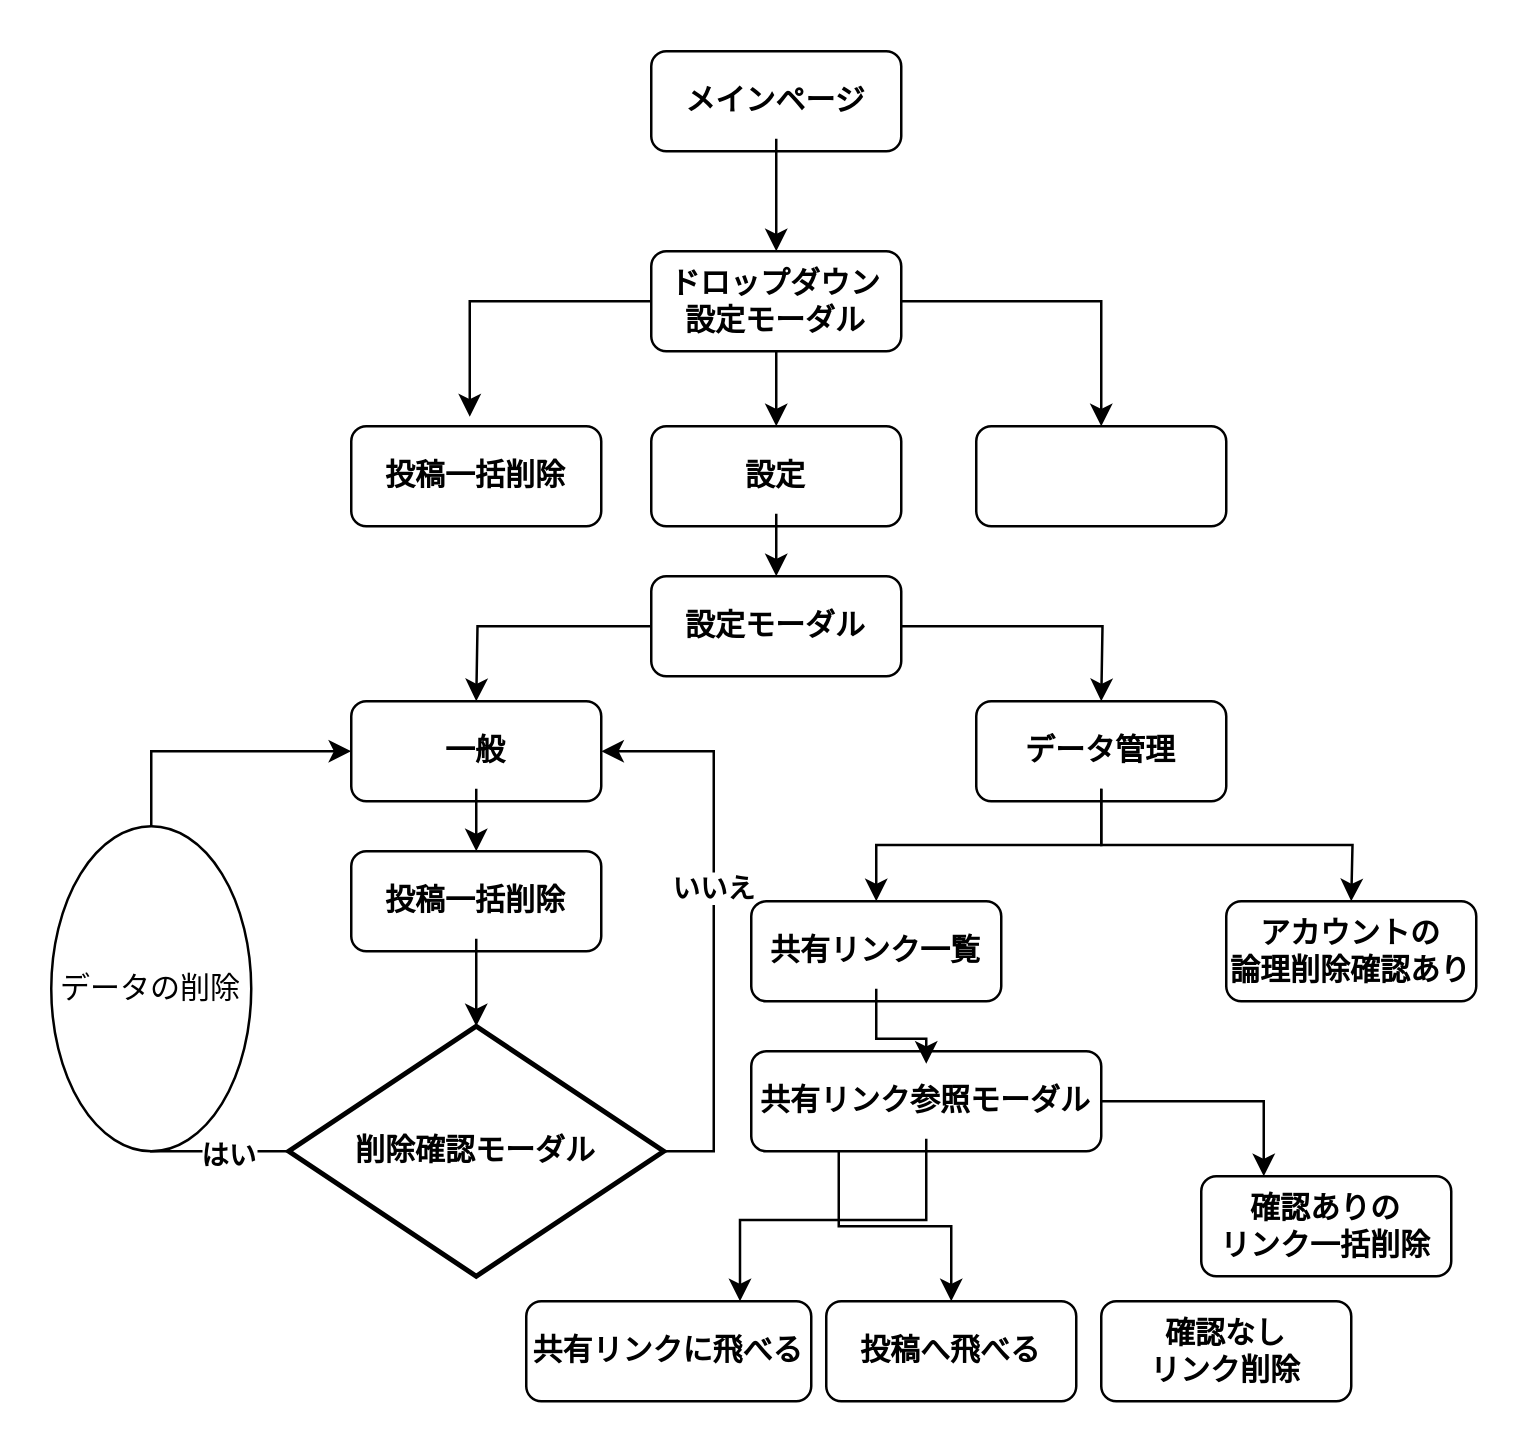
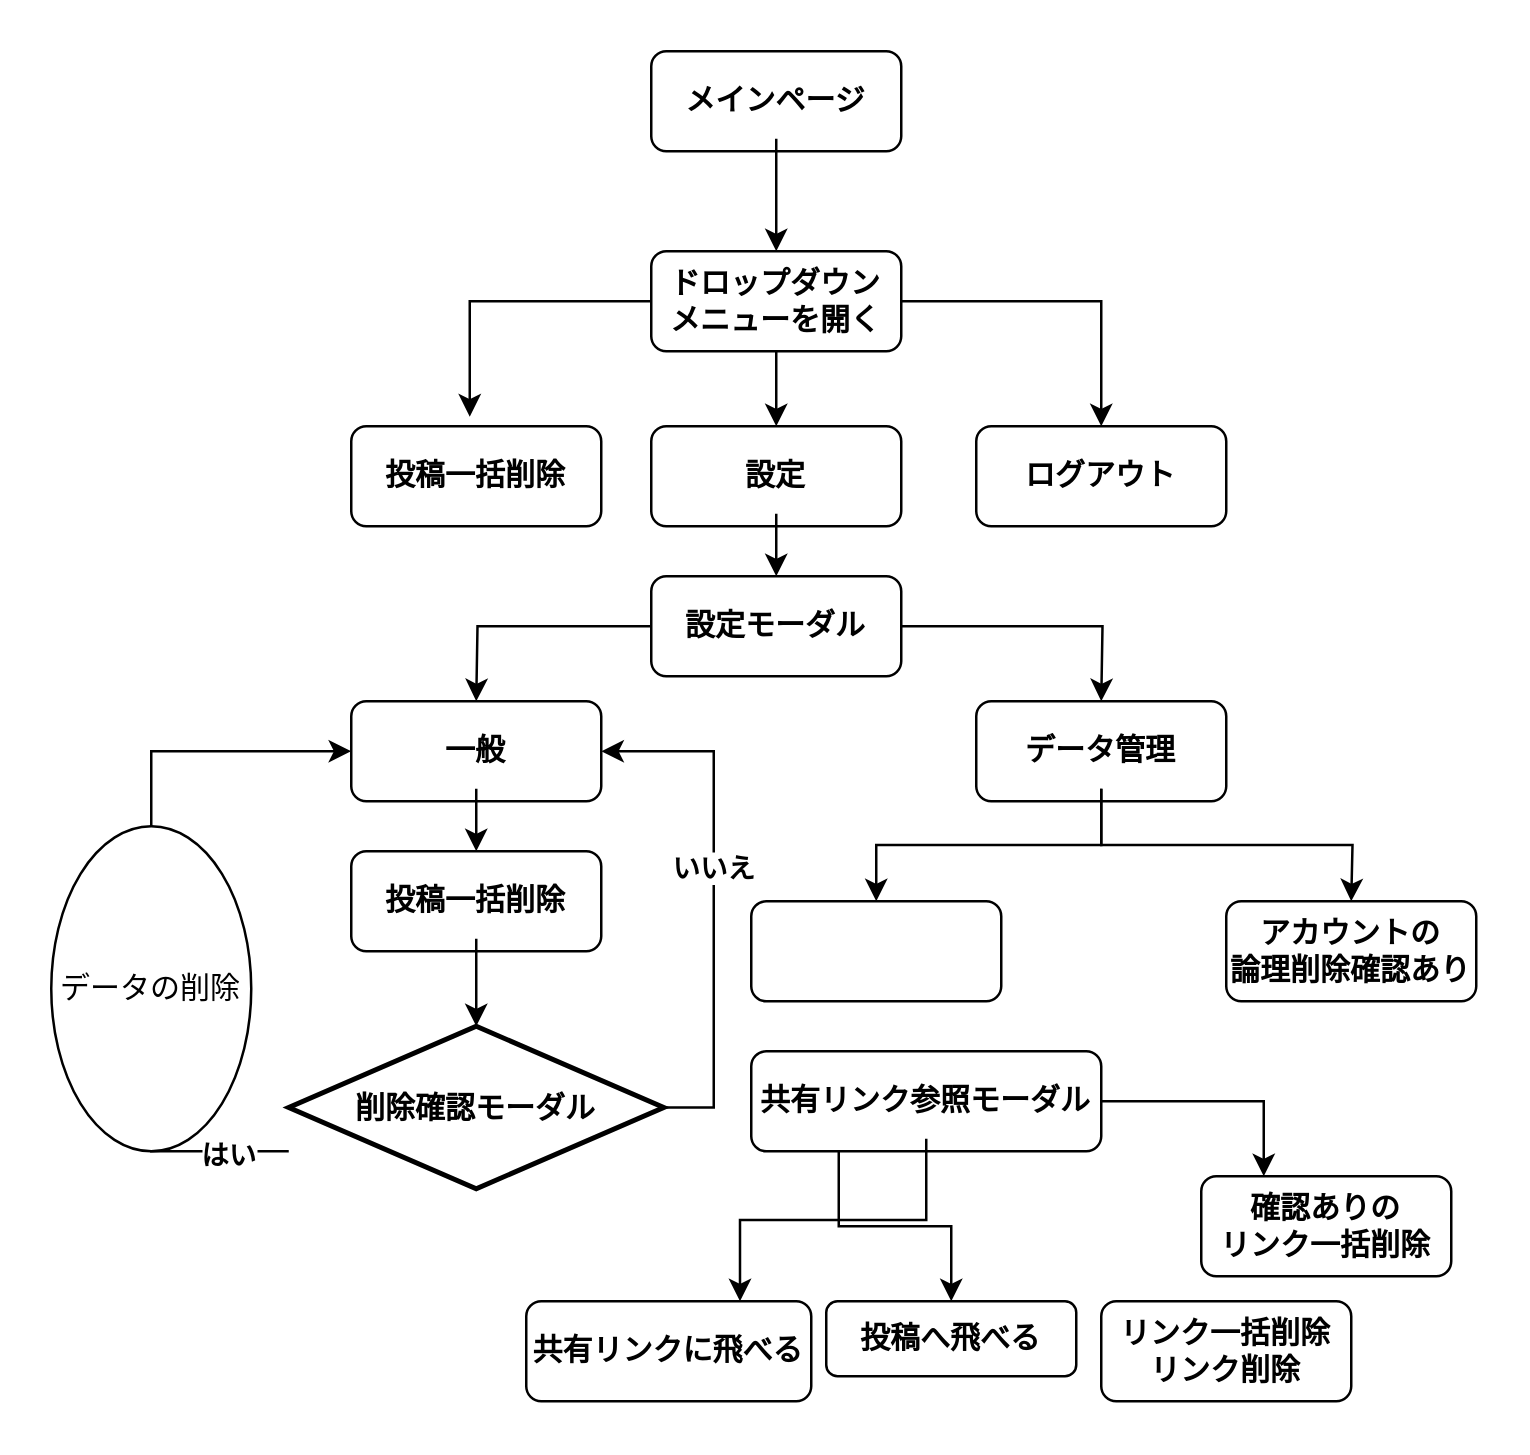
  <mxCell id="0" />
  <mxCell id="1" parent="0" />
  <mxCell id="2" value="" style="group" parent="1" vertex="1" connectable="0"><mxGeometry x="260" y="20" width="100" height="40" as="geometry" /></mxCell>
  <mxCell id="3" value="" style="rounded=1;whiteSpace=wrap;html=1;" parent="2" vertex="1"><mxGeometry width="100" height="40" as="geometry" /></mxCell>
  <mxCell id="4" value="メインページ" style="text;html=1;strokeColor=none;fillColor=none;align=center;verticalAlign=middle;whiteSpace=wrap;rounded=0;fontSize=12;fontStyle=1" parent="2" vertex="1"><mxGeometry y="5" width="100" height="30" as="geometry" /></mxCell>
  <mxCell id="5" value="" style="group" parent="1" vertex="1" connectable="0"><mxGeometry x="260" y="100" width="100" height="40" as="geometry" /></mxCell>
  <mxCell id="6" value="" style="rounded=1;whiteSpace=wrap;html=1;" parent="5" vertex="1"><mxGeometry width="100" height="40" as="geometry" /></mxCell>
- <mxCell id="7" value="ドロップダウン&lt;br&gt;設定モーダル" style="text;html=1;strokeColor=none;fillColor=none;align=center;verticalAlign=middle;whiteSpace=wrap;rounded=0;fontSize=12;fontStyle=1" parent="5" vertex="1"><mxGeometry y="5" width="100" height="30" as="geometry" /></mxCell>
+ <mxCell id="7" value="ドロップダウン&lt;br&gt;メニューを開く" style="text;html=1;strokeColor=none;fillColor=none;align=center;verticalAlign=middle;whiteSpace=wrap;rounded=0;fontSize=12;fontStyle=1" parent="5" vertex="1"><mxGeometry y="5" width="100" height="30" as="geometry" /></mxCell>
  <mxCell id="8" style="edgeStyle=orthogonalEdgeStyle;rounded=0;orthogonalLoop=1;jettySize=auto;html=1;entryX=0.5;entryY=0;entryDx=0;entryDy=0;" parent="1" source="4" target="6" edge="1"><mxGeometry relative="1" as="geometry" /></mxCell>
  <mxCell id="9" value="" style="group" parent="1" vertex="1" connectable="0"><mxGeometry x="140" y="170" width="100" height="40" as="geometry" /></mxCell>
  <mxCell id="10" value="" style="rounded=1;whiteSpace=wrap;html=1;" parent="9" vertex="1"><mxGeometry width="100" height="40" as="geometry" /></mxCell>
  <mxCell id="11" value="投稿一括削除" style="text;html=1;strokeColor=none;fillColor=none;align=center;verticalAlign=middle;whiteSpace=wrap;rounded=0;fontSize=12;fontStyle=1" parent="9" vertex="1"><mxGeometry y="5" width="100" height="30" as="geometry" /></mxCell>
  <mxCell id="12" value="" style="group" parent="1" vertex="1" connectable="0"><mxGeometry x="260" y="170" width="100" height="40" as="geometry" /></mxCell>
  <mxCell id="13" value="" style="rounded=1;whiteSpace=wrap;html=1;" parent="12" vertex="1"><mxGeometry width="100" height="40" as="geometry" /></mxCell>
  <mxCell id="14" style="edgeStyle=orthogonalEdgeStyle;rounded=0;orthogonalLoop=1;jettySize=auto;html=1;" parent="12" source="15" edge="1"><mxGeometry relative="1" as="geometry"><mxPoint x="50.0" y="60.0" as="targetPoint" /></mxGeometry></mxCell>
  <mxCell id="15" value="設定" style="text;html=1;strokeColor=none;fillColor=none;align=center;verticalAlign=middle;whiteSpace=wrap;rounded=0;fontSize=12;fontStyle=1" parent="12" vertex="1"><mxGeometry y="5" width="100" height="30" as="geometry" /></mxCell>
  <mxCell id="16" style="edgeStyle=orthogonalEdgeStyle;rounded=0;orthogonalLoop=1;jettySize=auto;html=1;entryX=0.5;entryY=0;entryDx=0;entryDy=0;" parent="1" source="6" target="13" edge="1"><mxGeometry relative="1" as="geometry"><mxPoint x="310" y="160" as="targetPoint" /></mxGeometry></mxCell>
  <mxCell id="17" style="edgeStyle=orthogonalEdgeStyle;rounded=0;orthogonalLoop=1;jettySize=auto;html=1;entryX=0.474;entryY=-0.096;entryDx=0;entryDy=0;entryPerimeter=0;" parent="1" source="7" target="10" edge="1"><mxGeometry relative="1" as="geometry" /></mxCell>
  <mxCell id="18" value="" style="group" parent="1" vertex="1" connectable="0"><mxGeometry x="390" y="170" width="100" height="40" as="geometry" /></mxCell>
  <mxCell id="19" value="" style="rounded=1;whiteSpace=wrap;html=1;" parent="18" vertex="1"><mxGeometry width="100" height="40" as="geometry" /></mxCell>
+ <mxCell id="20" value="ログアウト" style="text;html=1;strokeColor=none;fillColor=none;align=center;verticalAlign=middle;whiteSpace=wrap;rounded=0;fontSize=12;fontStyle=1" parent="18" vertex="1"><mxGeometry y="5" width="100" height="30" as="geometry" /></mxCell>
  <mxCell id="21" style="edgeStyle=orthogonalEdgeStyle;rounded=0;orthogonalLoop=1;jettySize=auto;html=1;entryX=0.5;entryY=0;entryDx=0;entryDy=0;" parent="1" source="6" target="19" edge="1"><mxGeometry relative="1" as="geometry"><mxPoint x="410" y="170" as="targetPoint" /></mxGeometry></mxCell>
  <mxCell id="22" value="" style="group" parent="1" vertex="1" connectable="0"><mxGeometry x="260" y="230" width="100" height="40" as="geometry" /></mxCell>
  <mxCell id="23" value="" style="rounded=1;whiteSpace=wrap;html=1;" parent="22" vertex="1"><mxGeometry width="100" height="40" as="geometry" /></mxCell>
  <mxCell id="24" style="edgeStyle=orthogonalEdgeStyle;rounded=0;orthogonalLoop=1;jettySize=auto;html=1;" parent="22" source="26" edge="1"><mxGeometry relative="1" as="geometry"><mxPoint x="-70" y="50" as="targetPoint" /></mxGeometry></mxCell>
  <mxCell id="25" style="edgeStyle=orthogonalEdgeStyle;rounded=0;orthogonalLoop=1;jettySize=auto;html=1;" parent="22" source="26" edge="1"><mxGeometry relative="1" as="geometry"><mxPoint x="180.0" y="50" as="targetPoint" /></mxGeometry></mxCell>
  <mxCell id="26" value="設定モーダル" style="text;html=1;strokeColor=none;fillColor=none;align=center;verticalAlign=middle;whiteSpace=wrap;rounded=0;fontSize=12;fontStyle=1" parent="22" vertex="1"><mxGeometry y="5" width="100" height="30" as="geometry" /></mxCell>
  <mxCell id="27" value="" style="group" parent="1" vertex="1" connectable="0"><mxGeometry x="140" y="280" width="100" height="40" as="geometry" /></mxCell>
  <mxCell id="28" value="" style="rounded=1;whiteSpace=wrap;html=1;" parent="27" vertex="1"><mxGeometry width="100" height="40" as="geometry" /></mxCell>
  <mxCell id="29" style="edgeStyle=orthogonalEdgeStyle;rounded=0;orthogonalLoop=1;jettySize=auto;html=1;" parent="27" source="30" edge="1"><mxGeometry relative="1" as="geometry"><mxPoint x="50" y="60" as="targetPoint" /></mxGeometry></mxCell>
  <mxCell id="30" value="一般" style="text;html=1;strokeColor=none;fillColor=none;align=center;verticalAlign=middle;whiteSpace=wrap;rounded=0;fontSize=12;fontStyle=1" parent="27" vertex="1"><mxGeometry y="5" width="100" height="30" as="geometry" /></mxCell>
  <mxCell id="31" value="" style="group" parent="1" vertex="1" connectable="0"><mxGeometry x="390" y="280" width="100" height="40" as="geometry" /></mxCell>
  <mxCell id="32" value="" style="rounded=1;whiteSpace=wrap;html=1;" parent="31" vertex="1"><mxGeometry width="100" height="40" as="geometry" /></mxCell>
  <mxCell id="33" style="edgeStyle=orthogonalEdgeStyle;rounded=0;orthogonalLoop=1;jettySize=auto;html=1;exitX=0.5;exitY=1;exitDx=0;exitDy=0;" edge="1" parent="31" source="34"><mxGeometry relative="1" as="geometry"><mxPoint x="150" y="80" as="targetPoint" /></mxGeometry></mxCell>
  <mxCell id="34" value="データ管理" style="text;html=1;strokeColor=none;fillColor=none;align=center;verticalAlign=middle;whiteSpace=wrap;rounded=0;fontSize=12;fontStyle=1" parent="31" vertex="1"><mxGeometry y="5" width="100" height="30" as="geometry" /></mxCell>
  <mxCell id="35" value="" style="group" parent="1" vertex="1" connectable="0"><mxGeometry x="140" y="340" width="100" height="40" as="geometry" /></mxCell>
  <mxCell id="36" value="" style="rounded=1;whiteSpace=wrap;html=1;" parent="35" vertex="1"><mxGeometry width="100" height="40" as="geometry" /></mxCell>
  <mxCell id="37" value="投稿一括削除" style="text;html=1;strokeColor=none;fillColor=none;align=center;verticalAlign=middle;whiteSpace=wrap;rounded=0;fontSize=12;fontStyle=1" parent="35" vertex="1"><mxGeometry y="5" width="100" height="30" as="geometry" /></mxCell>
  <mxCell id="38" style="edgeStyle=orthogonalEdgeStyle;rounded=0;orthogonalLoop=1;jettySize=auto;html=1;exitX=1;exitY=0.5;exitDx=0;exitDy=0;exitPerimeter=0;entryX=1;entryY=0.5;entryDx=0;entryDy=0;" parent="1" source="42" target="30" edge="1"><mxGeometry relative="1" as="geometry" /></mxCell>
  <mxCell id="39" value="&lt;b&gt;いいえ&lt;/b&gt;" style="edgeLabel;html=1;align=center;verticalAlign=middle;resizable=0;points=[];" parent="38" vertex="1" connectable="0"><mxGeometry x="0.118" y="1" relative="1" as="geometry"><mxPoint as="offset" /></mxGeometry></mxCell>
  <mxCell id="40" style="edgeStyle=orthogonalEdgeStyle;rounded=0;orthogonalLoop=1;jettySize=auto;html=1;entryX=0;entryY=0.5;entryDx=0;entryDy=0;" parent="1" source="42" target="30" edge="1"><mxGeometry relative="1" as="geometry"><mxPoint x="50" y="310" as="targetPoint" /><Array as="points"><mxPoint x="60" y="460" /><mxPoint x="60" y="300" /></Array></mxGeometry></mxCell>
  <mxCell id="41" value="&lt;b&gt;はい&lt;/b&gt;" style="edgeLabel;html=1;align=center;verticalAlign=middle;resizable=0;points=[];" parent="40" vertex="1" connectable="0"><mxGeometry x="-0.829" y="1" relative="1" as="geometry"><mxPoint as="offset" /></mxGeometry></mxCell>
- <mxCell id="42" value="&lt;font face=&quot;Times New Roman&quot;&gt;&lt;b&gt;削除確認モーダル&lt;/b&gt;&lt;/font&gt;" style="strokeWidth=2;html=1;shape=mxgraph.flowchart.decision;whiteSpace=wrap;" parent="1" vertex="1"><mxGeometry x="115" y="410" width="150" height="100" as="geometry" /></mxCell>
+ <mxCell id="42" value="&lt;font face=&quot;Times New Roman&quot;&gt;&lt;b&gt;削除確認モーダル&lt;/b&gt;&lt;/font&gt;" style="strokeWidth=2;html=1;shape=mxgraph.flowchart.decision;whiteSpace=wrap;" parent="1" vertex="1"><mxGeometry x="115" y="410" width="150" height="65" as="geometry" /></mxCell>
  <mxCell id="43" style="edgeStyle=orthogonalEdgeStyle;rounded=0;orthogonalLoop=1;jettySize=auto;html=1;entryX=0.5;entryY=0;entryDx=0;entryDy=0;entryPerimeter=0;" parent="1" source="37" target="42" edge="1"><mxGeometry relative="1" as="geometry" /></mxCell>
  <mxCell id="44" value="データの削除" style="ellipse;whiteSpace=wrap;html=1;aspect=fixed;" parent="1" vertex="1"><mxGeometry x="20" y="330" width="80" height="130" as="geometry" /></mxCell>
  <mxCell id="45" value="" style="group" vertex="1" connectable="0" parent="1"><mxGeometry x="300" y="360" width="100" height="40" as="geometry" /></mxCell>
  <mxCell id="46" value="" style="rounded=1;whiteSpace=wrap;html=1;" vertex="1" parent="45"><mxGeometry width="100" height="40" as="geometry" /></mxCell>
- <mxCell id="47" value="共有リンク一覧" style="text;html=1;strokeColor=none;fillColor=none;align=center;verticalAlign=middle;whiteSpace=wrap;rounded=0;fontSize=12;fontStyle=1" vertex="1" parent="45"><mxGeometry y="5" width="100" height="30" as="geometry" /></mxCell>
  <mxCell id="48" style="edgeStyle=orthogonalEdgeStyle;rounded=0;orthogonalLoop=1;jettySize=auto;html=1;entryX=0.5;entryY=0;entryDx=0;entryDy=0;" edge="1" parent="1" source="34" target="46"><mxGeometry relative="1" as="geometry" /></mxCell>
  <mxCell id="49" value="" style="group" vertex="1" connectable="0" parent="1"><mxGeometry x="300" y="420" width="140" height="40" as="geometry" /></mxCell>
  <mxCell id="50" value="" style="rounded=1;whiteSpace=wrap;html=1;" vertex="1" parent="49"><mxGeometry width="140" height="40" as="geometry" /></mxCell>
  <mxCell id="51" value="共有リンク参照モーダル" style="text;html=1;strokeColor=none;fillColor=none;align=center;verticalAlign=middle;whiteSpace=wrap;rounded=0;fontSize=12;fontStyle=1" vertex="1" parent="49"><mxGeometry y="5" width="140" height="30" as="geometry" /></mxCell>
- <mxCell id="52" style="edgeStyle=orthogonalEdgeStyle;rounded=0;orthogonalLoop=1;jettySize=auto;html=1;entryX=0.5;entryY=0;entryDx=0;entryDy=0;" edge="1" parent="1" source="47" target="51"><mxGeometry relative="1" as="geometry" /></mxCell>
  <mxCell id="53" value="" style="group" vertex="1" connectable="0" parent="1"><mxGeometry x="210" y="520" width="114" height="40" as="geometry" /></mxCell>
  <mxCell id="54" value="" style="rounded=1;whiteSpace=wrap;html=1;" vertex="1" parent="53"><mxGeometry width="114.0" height="40" as="geometry" /></mxCell>
  <mxCell id="55" value="共有リンクに飛べる" style="text;html=1;strokeColor=none;fillColor=none;align=center;verticalAlign=middle;whiteSpace=wrap;rounded=0;fontSize=12;fontStyle=1" vertex="1" parent="53"><mxGeometry y="5" width="114.0" height="30" as="geometry" /></mxCell>
- <mxCell id="56" value="&lt;b&gt;投稿へ飛べる&lt;/b&gt;" style="rounded=1;whiteSpace=wrap;html=1;" vertex="1" parent="1"><mxGeometry x="330" y="520" width="100" height="40" as="geometry" /></mxCell>
+ <mxCell id="56" value="&lt;b&gt;投稿へ飛べる&lt;/b&gt;" style="rounded=1;whiteSpace=wrap;html=1;" vertex="1" parent="1"><mxGeometry x="330" y="520" width="100" height="30" as="geometry" /></mxCell>
  <mxCell id="57" style="edgeStyle=orthogonalEdgeStyle;rounded=0;orthogonalLoop=1;jettySize=auto;html=1;exitX=0.25;exitY=1;exitDx=0;exitDy=0;entryX=0.5;entryY=0;entryDx=0;entryDy=0;" edge="1" parent="1" source="50" target="56"><mxGeometry relative="1" as="geometry" /></mxCell>
- <mxCell id="58" value="&lt;b&gt;確認なし&lt;br&gt;リンク削除&lt;/b&gt;" style="rounded=1;whiteSpace=wrap;html=1;" vertex="1" parent="1"><mxGeometry x="440" y="520" width="100" height="40" as="geometry" /></mxCell>
+ <mxCell id="58" value="&lt;b&gt;リンク一括削除&lt;br&gt;リンク削除&lt;/b&gt;" style="rounded=1;whiteSpace=wrap;html=1;" vertex="1" parent="1"><mxGeometry x="440" y="520" width="100" height="40" as="geometry" /></mxCell>
  <mxCell id="59" style="edgeStyle=orthogonalEdgeStyle;rounded=0;orthogonalLoop=1;jettySize=auto;html=1;entryX=0.75;entryY=0;entryDx=0;entryDy=0;" edge="1" parent="1" source="51" target="54"><mxGeometry relative="1" as="geometry"><mxPoint x="330" y="480" as="targetPoint" /></mxGeometry></mxCell>
  <mxCell id="60" value="" style="group" vertex="1" connectable="0" parent="1"><mxGeometry x="480" y="470" width="100" height="40" as="geometry" /></mxCell>
  <mxCell id="61" value="" style="rounded=1;whiteSpace=wrap;html=1;" vertex="1" parent="60"><mxGeometry width="100" height="40" as="geometry" /></mxCell>
  <mxCell id="62" value="確認ありの&lt;br&gt;リンク一括削除" style="text;html=1;strokeColor=none;fillColor=none;align=center;verticalAlign=middle;whiteSpace=wrap;rounded=0;fontSize=12;fontStyle=1" vertex="1" parent="60"><mxGeometry y="5" width="100" height="30" as="geometry" /></mxCell>
  <mxCell id="63" style="edgeStyle=orthogonalEdgeStyle;rounded=0;orthogonalLoop=1;jettySize=auto;html=1;entryX=0.25;entryY=0;entryDx=0;entryDy=0;" edge="1" parent="1" source="51" target="61"><mxGeometry relative="1" as="geometry" /></mxCell>
  <mxCell id="64" value="" style="group" vertex="1" connectable="0" parent="1"><mxGeometry x="490" y="360" width="100" height="40" as="geometry" /></mxCell>
  <mxCell id="65" value="" style="rounded=1;whiteSpace=wrap;html=1;" vertex="1" parent="64"><mxGeometry width="100" height="40" as="geometry" /></mxCell>
  <mxCell id="66" value="アカウントの&lt;br&gt;論理削除確認あり" style="text;html=1;strokeColor=none;fillColor=none;align=center;verticalAlign=middle;whiteSpace=wrap;rounded=0;fontSize=12;fontStyle=1" vertex="1" parent="64"><mxGeometry y="5" width="100" height="30" as="geometry" /></mxCell>
